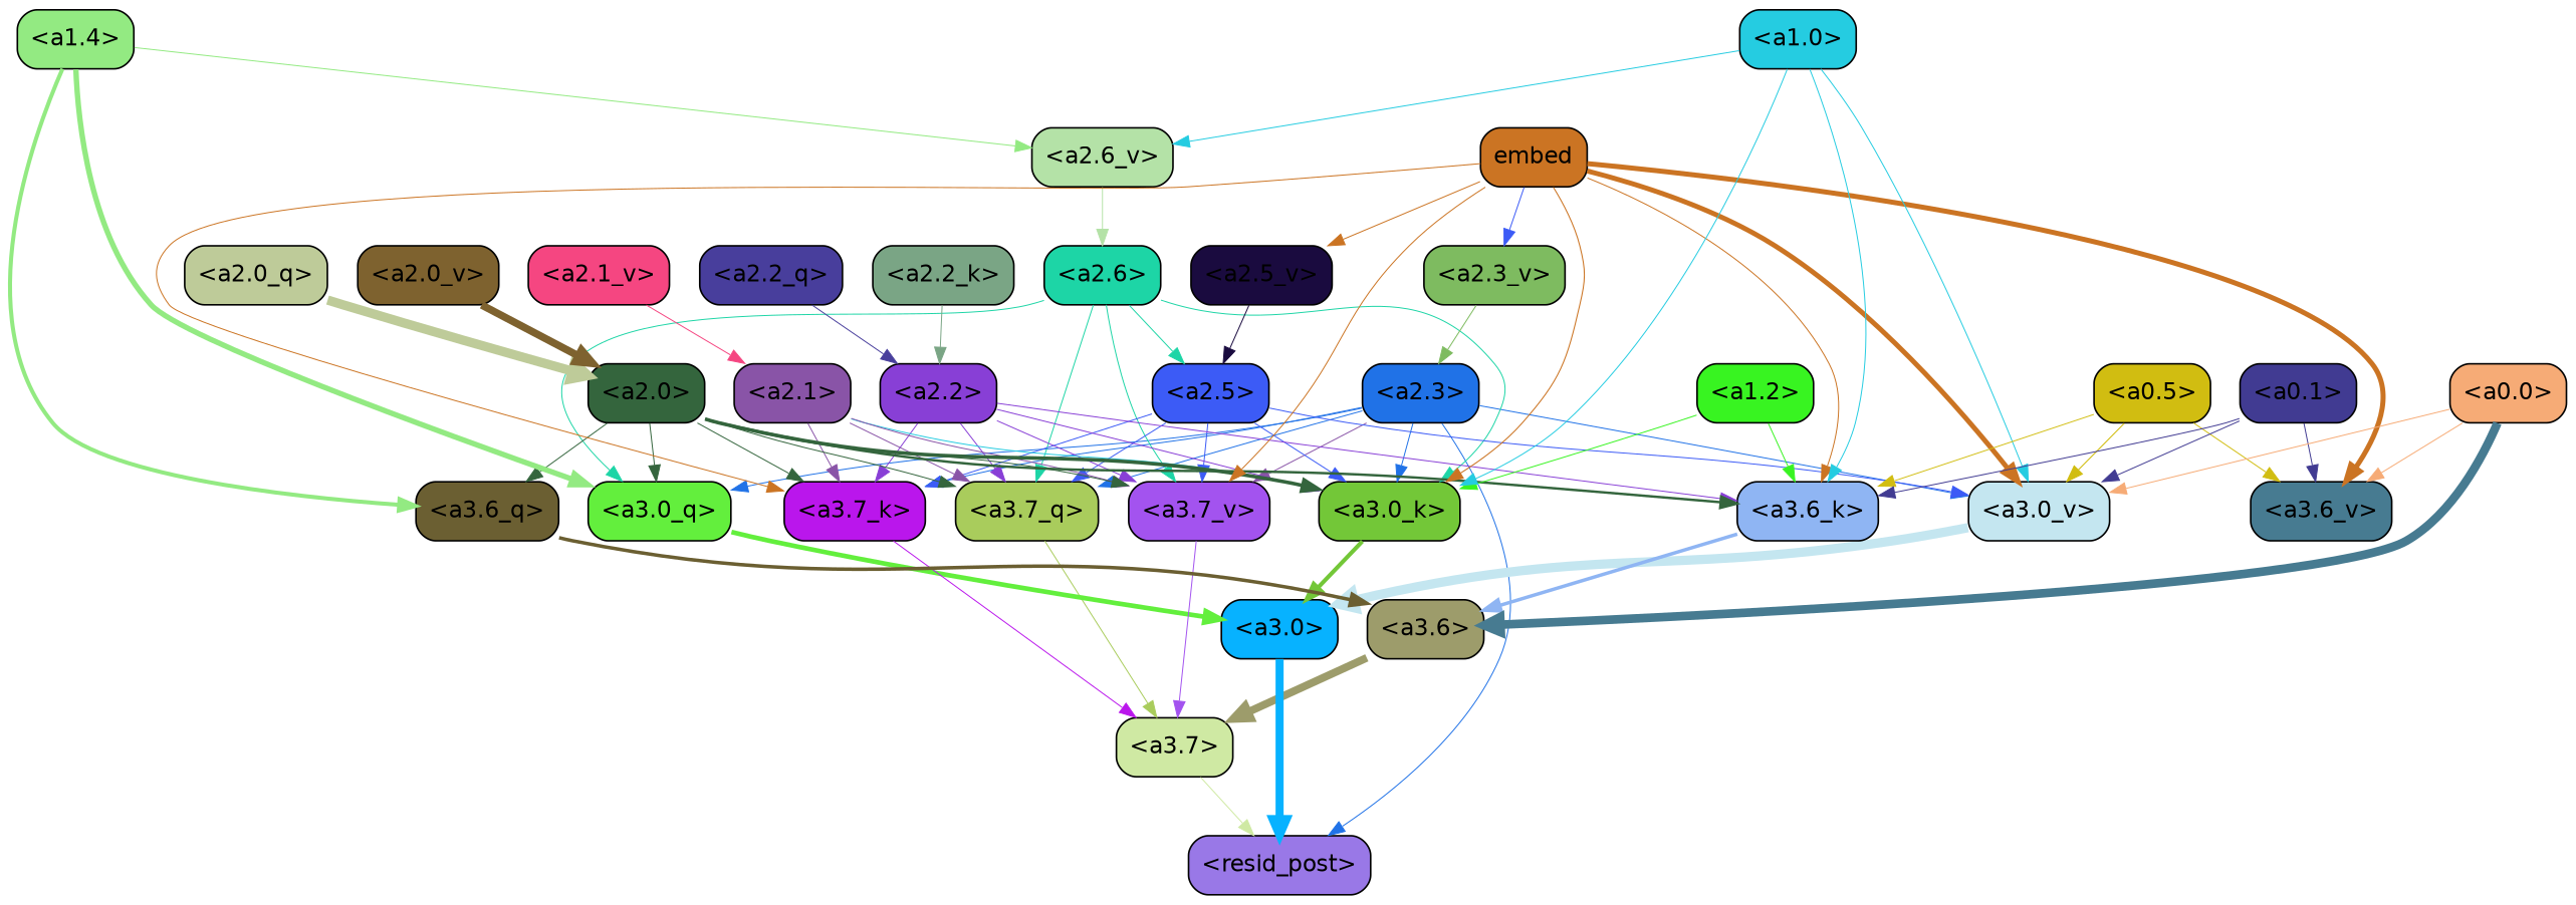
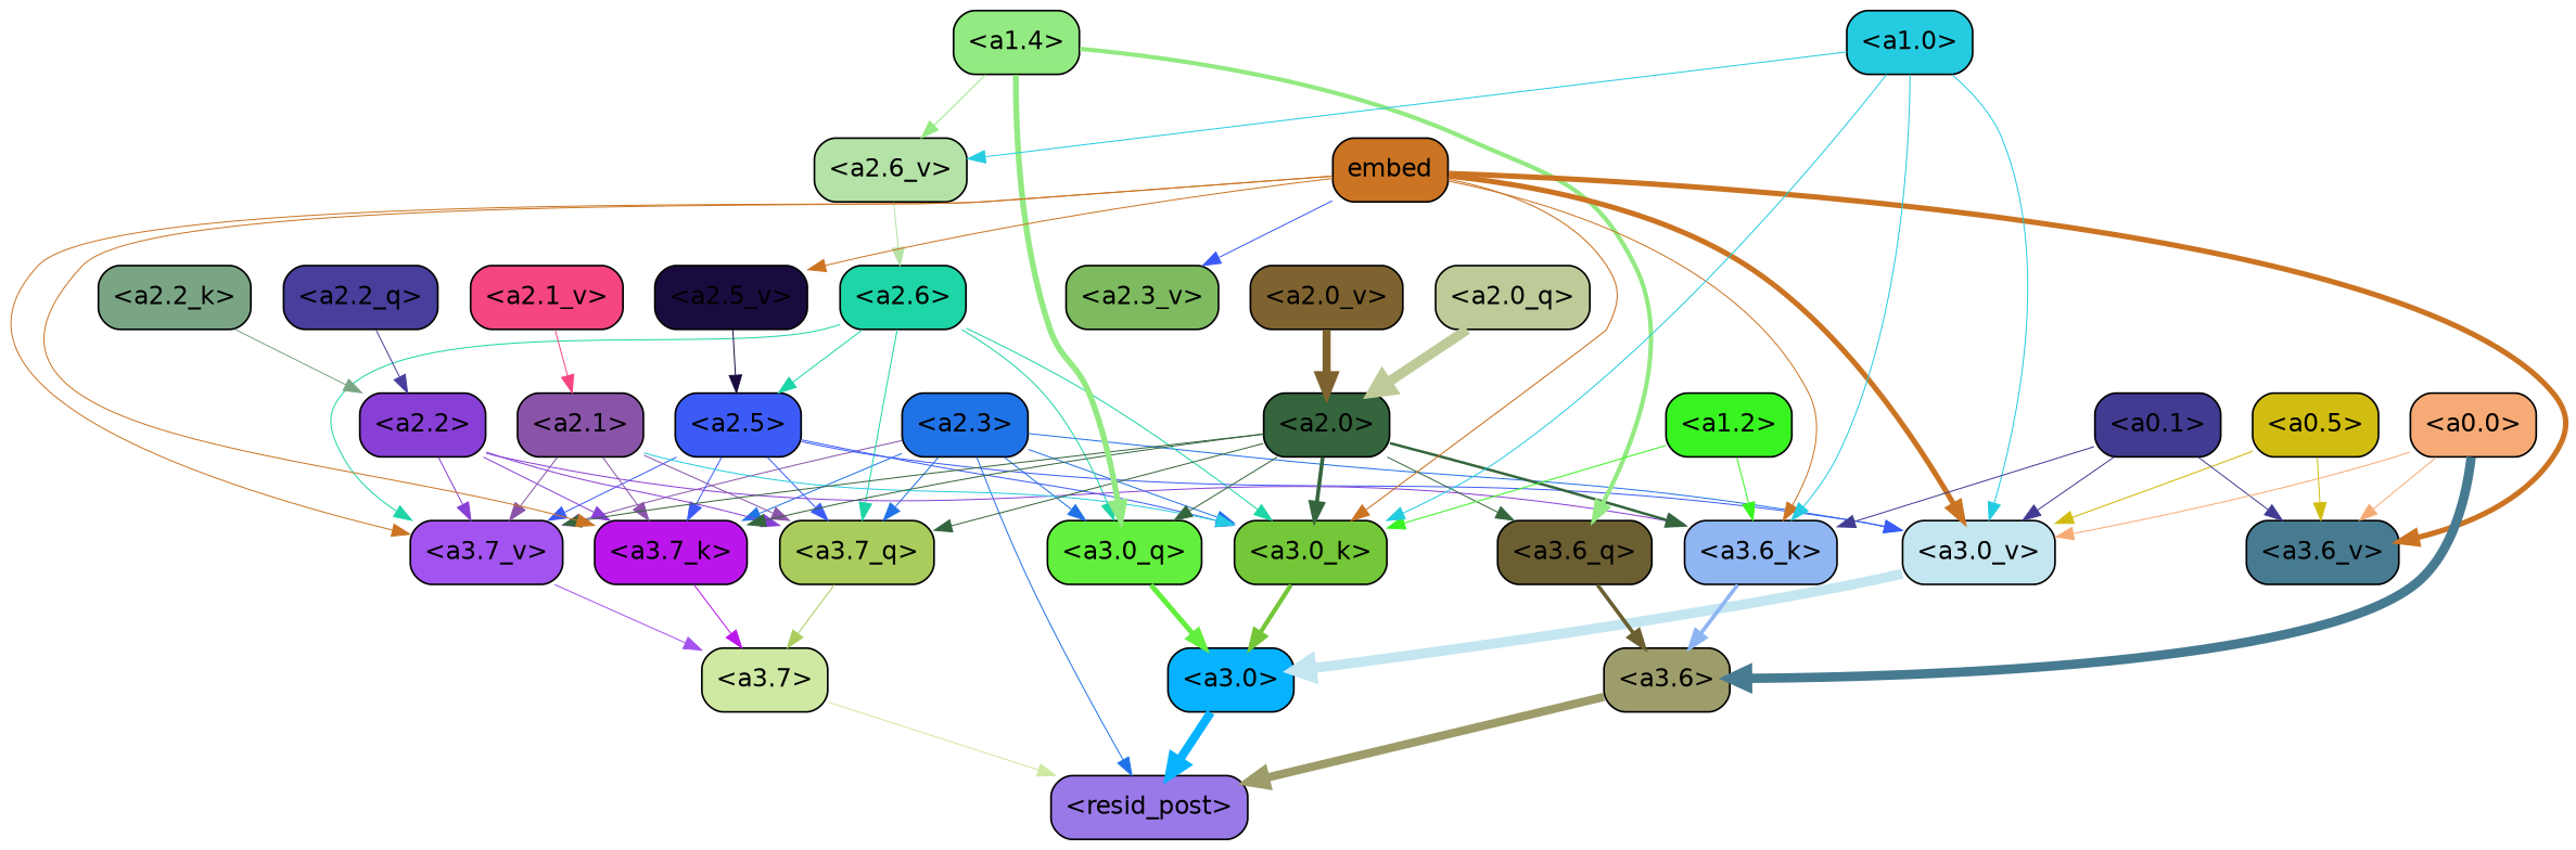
  strict digraph {
    splines=true
    node [color=black fontname=Helvetica shape=box style="filled, rounded"]
    edge [color="#34653d" penwidth=0.6]
    "<a3.7>" [fillcolor="#cfe9a3"]
    "<resid_post>" [fillcolor="#9978e7"]
    "<a3.6>" [fillcolor="#9d9c6b"]
    "<a3.0>" [fillcolor="#07b2ff"]
    "<a2.3>" [fillcolor="#2072e7"]
    "<a3.7_q>" [fillcolor="#a9cc5c"]
    "<a3.0_q>" [fillcolor="#63ef3d"]
    "<a3.7_k>" [fillcolor="#ba16ec"]
    "<a3.0_k>" [fillcolor="#73c738"]
    "<a3.7_v>" [fillcolor="#a353ef"]
    "<a3.0_v>" [fillcolor="#c4e6f0"]
    "<a3.6_q>" [fillcolor="#6b5f32"]
    "<a3.6_k>" [fillcolor="#8fb5f3"]
    "<a3.6_v>" [fillcolor="#477b91"]
    "<a2.6>" [fillcolor="#1dd5a6"]
    "<a2.5>" [fillcolor="#3c5bf6"]
    "<a2.2>" [fillcolor="#883fd6"]
    "<a2.1>" [fillcolor="#8954a7"]
    "<a2.0>" [fillcolor="#34653d"]
    "<a1.4>" [fillcolor="#93ea82"]
    "<a2.6_v>" [fillcolor="#b4e2a7"]
    embed [fillcolor="#cb7423"]
    "<a2.5_v>" [fillcolor="#1a0b3f"]
    "<a2.3_v>" [fillcolor="#7ebb60"]
    "<a1.2>" [fillcolor="#38f421"]
    "<a1.0>" [fillcolor="#25cce1"]
    "<a0.5>" [fillcolor="#d1bd11"]
    "<a0.1>" [fillcolor="#413b92"]
    "<a0.0>" [fillcolor="#f6ab76"]
    "<a2.2_q>" [fillcolor="#483e9c"]
    "<a2.0_q>" [fillcolor="#becb99"]
    "<a2.2_k>" [fillcolor="#7aa585"]
    "<a2.1_v>" [fillcolor="#f54681"]
    "<a2.0_v>" [fillcolor="#7e622f"]
    "<a3.7>" -> "<resid_post>" [color="#cfe9a3"]
-   "<a3.6>" -> "<a3.7>" [color="#9d9c6b" penwidth=4.7534414529800415]
+   "<a3.6>" -> "<resid_post>" [color="#9d9c6b" penwidth=4.7534414529800415]
    "<a3.0>" -> "<resid_post>" [color="#07b2ff" penwidth=4.898576855659485]
    "<a2.3>" -> "<resid_post>" [color="#2072e7"]
    "<a2.3>" -> "<a3.7_q>" [color="#2072e7"]
    "<a2.3>" -> "<a3.0_q>" [color="#2072e7"]
    "<a2.3>" -> "<a3.7_k>" [color="#2072e7"]
    "<a2.3>" -> "<a3.0_k>" [color="#2072e7"]
    "<a2.3>" -> "<a3.7_v>" [color="#8954a7"]
    "<a2.3>" -> "<a3.0_v>" [color="#2072e7"]
    "<a3.7_q>" -> "<a3.7>" [color="#a9cc5c"]
    "<a3.0_q>" -> "<a3.0>" [color="#63ef3d" penwidth=2.870753765106201]
    "<a3.7_k>" -> "<a3.7>" [color="#ba16ec"]
    "<a3.0_k>" -> "<a3.0>" [color="#73c738" penwidth=2.520303964614868]
    "<a3.7_v>" -> "<a3.7>" [color="#a353ef"]
    "<a3.0_v>" -> "<a3.0>" [color="#c4e6f0" penwidth=5.680712580680847]
    "<a3.6_q>" -> "<a3.6>" [color="#6b5f32" penwidth=2.160832464694977]
    "<a3.6_k>" -> "<a3.6>" [color="#8fb5f3" penwidth=2.13908451795578]
    "<a2.6>" -> "<a3.7_q>" [color="#1dd5a6"]
    "<a2.6>" -> "<a3.0_q>" [color="#1dd5a6"]
    "<a2.6>" -> "<a3.0_k>" [color="#1dd5a6"]
    "<a2.6>" -> "<a3.7_v>" [color="#1dd5a6"]
    "<a2.6>" -> "<a2.5>" [color="#1dd5a6"]
    "<a2.5>" -> "<a3.7_q>" [color="#3c5bf6"]
    "<a2.5>" -> "<a3.7_k>" [color="#3c5bf6"]
    "<a2.5>" -> "<a3.0_k>" [color="#3c5bf6"]
    "<a2.5>" -> "<a3.7_v>" [color="#3c5bf6"]
    "<a2.5>" -> "<a3.0_v>" [color="#3c5bf6"]
    "<a2.2>" -> "<a3.7_q>" [color="#883fd6"]
    "<a2.2>" -> "<a3.7_k>" [color="#883fd6"]
-   "<a2.2>" -> "<a3.0_k>" [color="#883fd6"]
    "<a2.2>" -> "<a3.7_v>" [color="#883fd6"]
    "<a2.2>" -> "<a3.6_k>" [color="#883fd6"]
    "<a2.1>" -> "<a3.7_q>" [color="#8954a7"]
    "<a2.1>" -> "<a3.7_k>" [color="#8954a7"]
    "<a2.1>" -> "<a3.0_k>" [color="#25cce1"]
    "<a2.1>" -> "<a3.7_v>" [color="#8954a7"]
    "<a2.0>" -> "<a3.7_q>"
    "<a2.0>" -> "<a3.0_q>"
    "<a2.0>" -> "<a3.7_k>"
    "<a2.0>" -> "<a3.0_k>" [penwidth=2.18752121925354]
    "<a2.0>" -> "<a3.7_v>"
    "<a2.0>" -> "<a3.6_q>"
    "<a2.0>" -> "<a3.6_k>" [penwidth=1.4957321882247925]
    "<a1.4>" -> "<a3.0_q>" [color="#93ea82" penwidth=3.299744725227356]
    "<a1.4>" -> "<a3.6_q>" [color="#93ea82" penwidth=2.4829938411712646]
    "<a1.4>" -> "<a2.6_v>" [color="#93ea82"]
    "<a2.6_v>" -> "<a2.6>" [color="#b4e2a7"]
    embed -> "<a3.7_k>" [color="#cb7423"]
    embed -> "<a3.0_k>" [color="#cb7423" penwidth=0.6394047290086746]
    embed -> "<a3.7_v>" [color="#cb7423"]
    embed -> "<a3.0_v>" [color="#cb7423" penwidth=3.0212591886520386]
    embed -> "<a3.6_k>" [color="#cb7423"]
    embed -> "<a3.6_v>" [color="#cb7423" penwidth=3.067279100418091]
    embed -> "<a2.5_v>" [color="#cb7423"]
    embed -> "<a2.3_v>" [color="#3c5bf6"]
    "<a2.5_v>" -> "<a2.5>" [color="#1a0b3f"]
-   "<a2.3_v>" -> "<a2.3>" [color="#7ebb60"]
    "<a1.2>" -> "<a3.0_k>" [color="#38f421"]
    "<a1.2>" -> "<a3.6_k>" [color="#38f421"]
    "<a1.0>" -> "<a3.0_k>" [color="#25cce1"]
    "<a1.0>" -> "<a3.0_v>" [color="#25cce1"]
    "<a1.0>" -> "<a3.6_k>" [color="#25cce1"]
    "<a1.0>" -> "<a2.6_v>" [color="#25cce1"]
    "<a0.5>" -> "<a3.0_v>" [color="#d1bd11" penwidth=0.648682102560997]
-   "<a0.5>" -> "<a3.6_k>" [color="#d1bd11"]
    "<a0.5>" -> "<a3.6_v>" [color="#d1bd11"]
    "<a0.1>" -> "<a3.0_v>" [color="#413b92"]
    "<a0.1>" -> "<a3.6_k>" [color="#413b92"]
    "<a0.1>" -> "<a3.6_v>" [color="#413b92"]
    "<a0.0>" -> "<a3.6>" [color="#477b91" penwidth=5.297133803367615]
    "<a0.0>" -> "<a3.0_v>" [color="#f6ab76"]
    "<a0.0>" -> "<a3.6_v>" [color="#f6ab76"]
    "<a2.2_q>" -> "<a2.2>" [color="#483e9c"]
    "<a2.0_q>" -> "<a2.0>" [color="#becb99" penwidth=5.681910276412964]
    "<a2.2_k>" -> "<a2.2>" [color="#7aa585"]
    "<a2.1_v>" -> "<a2.1>" [color="#f54681"]
    "<a2.0_v>" -> "<a2.0>" [color="#7e622f" penwidth=4.5695202350616455]
  }
